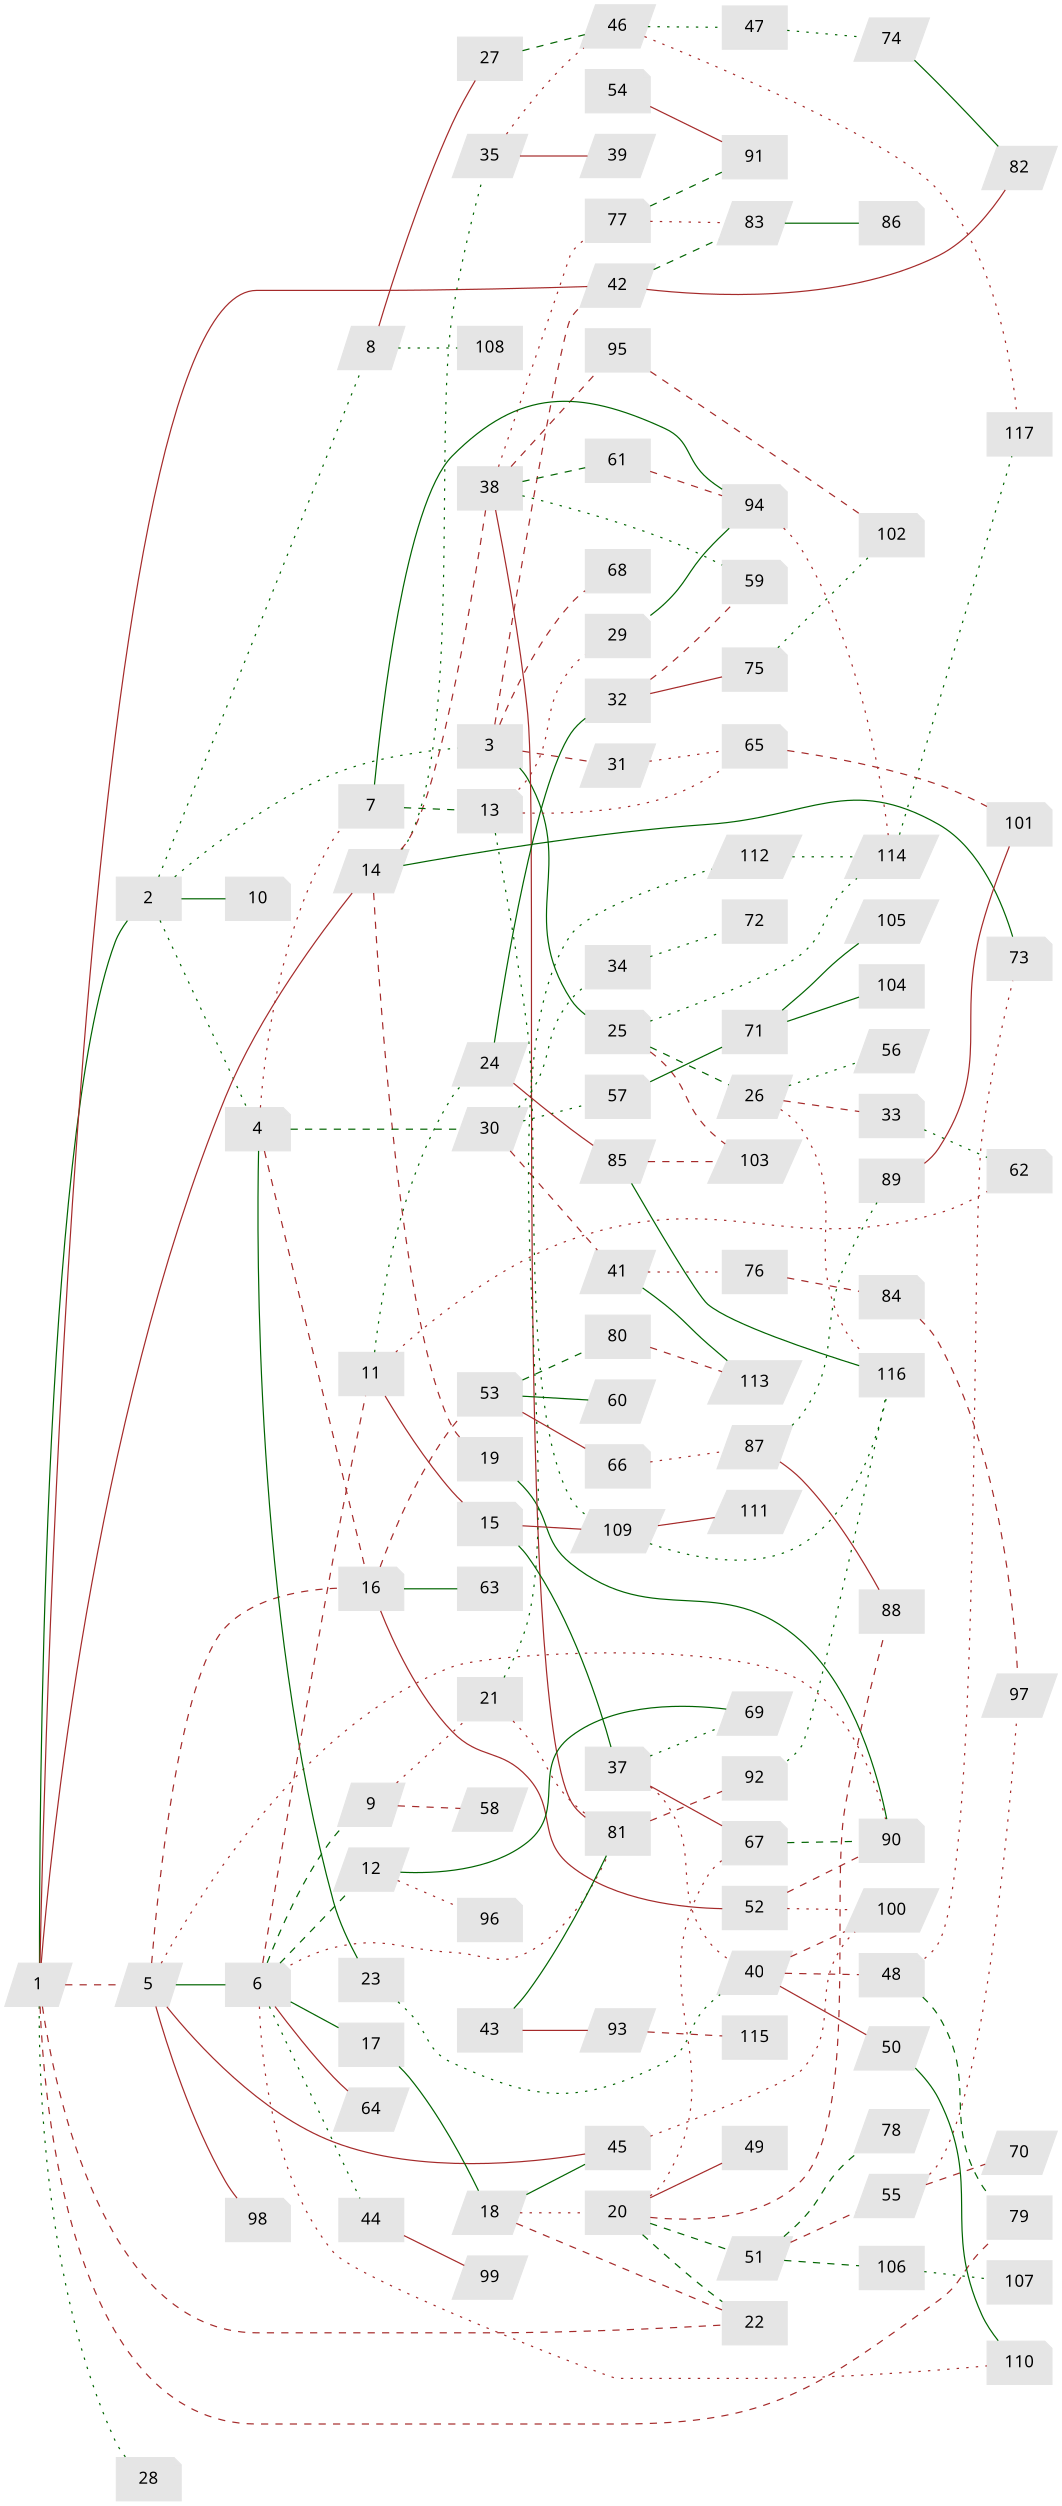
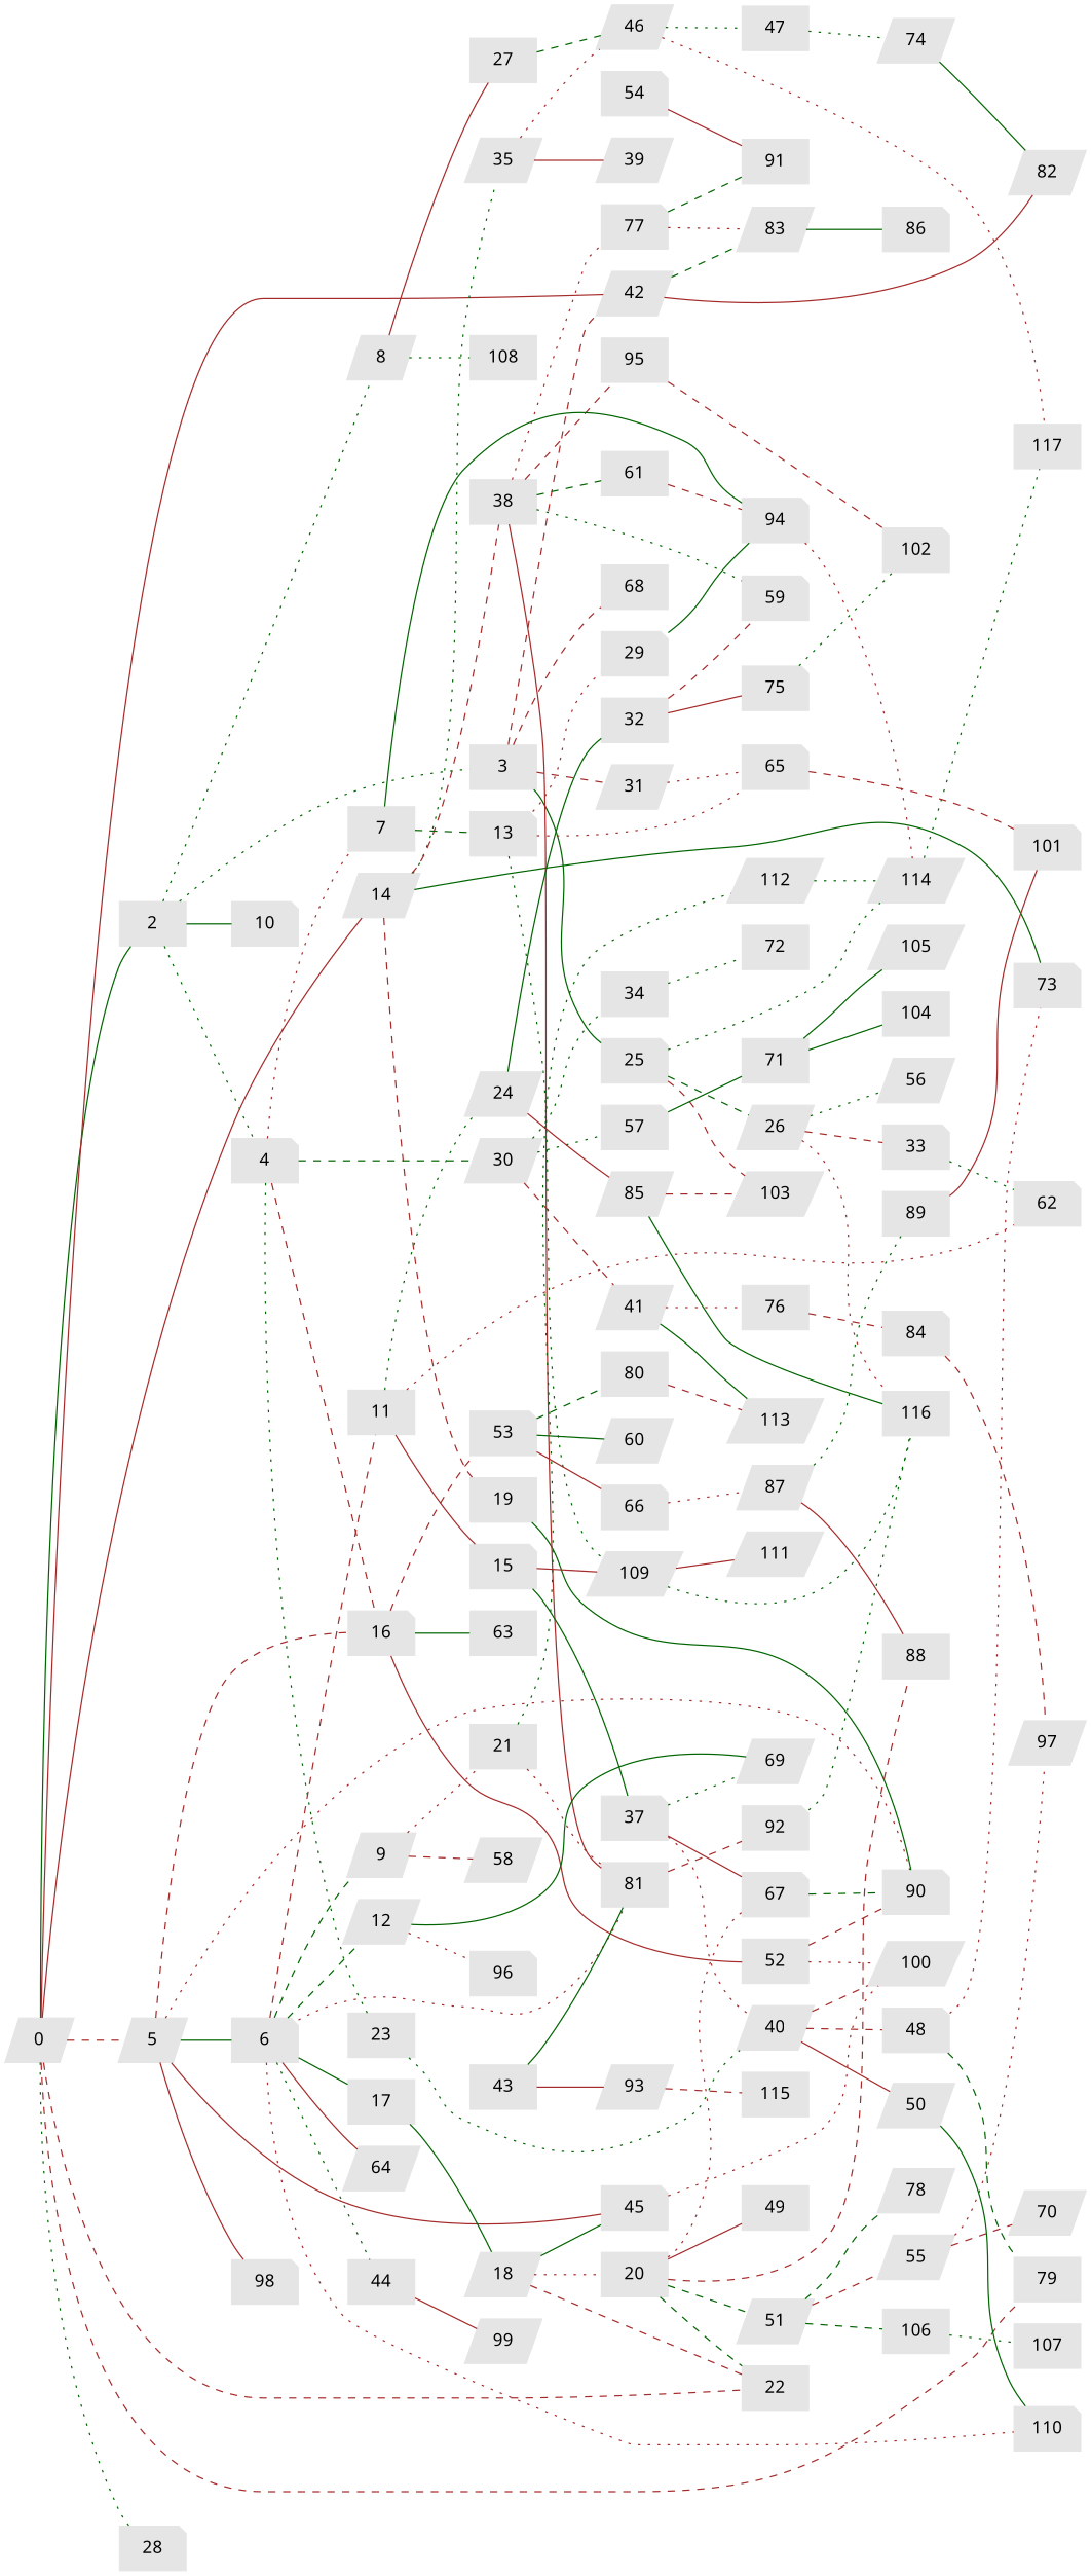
  graph {
    fontname="Noto Sans"
    rankdir=LR
    node [color=gray90 fontname="Noto Sans" shape=parallelogram style=filled]
    edge [color=brown fontname="Noto Sans" style=dotted]
    2 [shape=box]
-   1
+   1 [label=0]
    5
    14
    22 [shape=box]
    28 [shape=note]
    42
    79 [shape=box]
    3 [shape=box]
    4 [shape=note]
    8
    10 [shape=note]
    16 [shape=note]
    6 [shape=note]
    45 [shape=note]
    90 [shape=note]
    98 [shape=note]
    19 [shape=box]
    35
    38 [shape=box]
    73 [shape=note]
    82
    83
    25 [shape=note]
    31
    68 [shape=box]
    7 [shape=box]
    23 [shape=box]
    30
    27 [shape=box]
    108 [shape=box]
    26
    103
    114
    65 [shape=note]
    88 [shape=box]
    87
    89 [shape=box]
    13 [shape=note]
    94 [shape=note]
    52 [shape=box]
    53 [shape=note]
    63 [shape=box]
    40
    34 [shape=box]
    41
    57 [shape=note]
    9
    11 [shape=box]
    12
    17 [shape=box]
    44 [shape=box]
    64
    81 [shape=box]
    110 [shape=note]
    100
    21 [shape=box]
    58
    15 [shape=note]
    24
    62 [shape=note]
    69
    96 [shape=note]
    18
    99
    92 [shape=note]
    29 [shape=note]
    109
    46
    112
    37 [shape=note]
    32 [shape=box]
    85
    101 [shape=note]
    116 [shape=box]
    111
    39
    59 [shape=note]
    61 [shape=box]
    77 [shape=note]
    95 [shape=box]
    67 [shape=note]
    60
    66 [shape=note]
    80 [shape=box]
    20 [shape=box]
    49 [shape=box]
    51
    55
    78
    106 [shape=box]
    48 [shape=note]
    50
    75 [shape=note]
    33 [shape=note]
    56
    117 [shape=box]
    47 [shape=box]
    72 [shape=box]
    76 [shape=box]
    113
    71 [shape=box]
    102 [shape=note]
    43 [shape=box]
    93
    54 [shape=note]
    91 [shape=box]
    84 [shape=note]
    86 [shape=note]
    115 [shape=box]
    74
    70
    97
    107 [shape=box]
    104 [shape=box]
    105
    2 -- 3 [color=darkgreen]
    2 -- 4 [color=darkgreen]
    2 -- 8 [color=darkgreen]
    2 -- 10 [color=darkgreen style=solid]
    1 -- 2 [color=darkgreen style=solid]
    1 -- 5 [style=dashed]
    1 -- 14 [style=solid]
    1 -- 22 [style=dashed]
    1 -- 28 [color=darkgreen]
    1 -- 42 [style=solid]
    1 -- 79 [style=dashed]
    5 -- 16 [style=dashed]
    5 -- 6 [color=darkgreen style=solid]
    5 -- 45 [style=solid]
    5 -- 90
    5 -- 98 [style=solid]
    14 -- 19 [style=dashed]
    14 -- 35 [color=darkgreen]
    14 -- 38 [style=dashed]
    14 -- 73 [color=darkgreen style=solid]
    42 -- 82 [style=solid]
    42 -- 83 [color=darkgreen style=dashed]
    3 -- 42 [style=dashed]
    3 -- 25 [color=darkgreen style=solid]
    3 -- 31 [style=dashed]
    3 -- 68 [style=dashed]
    4 -- 16 [style=dashed]
    4 -- 7
-   4 -- 23 [color=darkgreen style=solid]
+   4 -- 23 [color=darkgreen]
    4 -- 30 [color=darkgreen style=dashed]
    8 -- 27 [style=solid]
    8 -- 108 [color=darkgreen]
    16 -- 52 [style=solid]
    16 -- 53 [style=dashed]
    16 -- 63 [color=darkgreen style=solid]
    6 -- 9 [color=darkgreen style=dashed]
    6 -- 11 [style=dashed]
    6 -- 12 [color=darkgreen style=dashed]
    6 -- 17 [color=darkgreen style=solid]
    6 -- 44 [color=darkgreen]
    6 -- 64 [style=solid]
    6 -- 81
    6 -- 110
    45 -- 100
    19 -- 90 [color=darkgreen style=solid]
    35 -- 46
    35 -- 39 [style=solid]
    38 -- 81 [style=solid]
    38 -- 59 [color=darkgreen]
    38 -- 61 [color=darkgreen style=dashed]
    38 -- 77
    38 -- 95 [style=dashed]
    83 -- 86 [color=darkgreen style=solid]
    25 -- 26 [color=darkgreen style=dashed]
    25 -- 103 [style=dashed]
    25 -- 114 [color=darkgreen]
    31 -- 65
    7 -- 13 [color=darkgreen style=dashed]
    7 -- 94 [color=darkgreen style=solid]
    23 -- 40 [color=darkgreen]
    30 -- 34 [color=darkgreen]
    30 -- 41 [style=dashed]
    30 -- 57 [color=darkgreen]
    27 -- 46 [color=darkgreen style=dashed]
    26 -- 116
    26 -- 33 [style=dashed]
    26 -- 56 [color=darkgreen]
    114 -- 117 [color=darkgreen]
    65 -- 101 [style=dashed]
    87 -- 88 [style=solid]
    87 -- 89 [color=darkgreen]
    89 -- 101 [style=solid]
    13 -- 65
    13 -- 29
    13 -- 109 [color=darkgreen]
    94 -- 114
    52 -- 90 [style=dashed]
    52 -- 100
    53 -- 60 [color=darkgreen style=solid]
    53 -- 66 [style=solid]
    53 -- 80 [color=darkgreen style=dashed]
    40 -- 100 [style=dashed]
    40 -- 48 [style=dashed]
    40 -- 50 [style=solid]
    34 -- 72 [color=darkgreen]
    41 -- 76
    41 -- 113 [color=darkgreen style=solid]
    57 -- 71 [color=darkgreen style=solid]
    9 -- 21
    9 -- 58 [style=dashed]
    11 -- 15 [style=solid]
    11 -- 24 [color=darkgreen]
    11 -- 62
    12 -- 69 [color=darkgreen style=solid]
    12 -- 96
    17 -- 18 [color=darkgreen style=solid]
    44 -- 99 [style=solid]
    81 -- 92 [style=dashed]
    21 -- 81
    21 -- 112 [color=darkgreen]
    15 -- 109 [style=solid]
    15 -- 37 [color=darkgreen style=solid]
    24 -- 32 [color=darkgreen style=solid]
    24 -- 85 [style=solid]
    18 -- 22 [style=dashed]
    18 -- 45 [color=darkgreen style=solid]
    18 -- 20
    92 -- 116 [color=darkgreen]
    29 -- 94 [color=darkgreen style=solid]
    109 -- 116 [color=darkgreen]
    109 -- 111 [style=solid]
    46 -- 117
    46 -- 47 [color=darkgreen]
    112 -- 114 [color=darkgreen]
    37 -- 40
    37 -- 69 [color=darkgreen]
    37 -- 67 [style=solid]
    32 -- 59 [style=dashed]
    32 -- 75 [style=solid]
    85 -- 103 [style=dashed]
    85 -- 116 [color=darkgreen style=solid]
    61 -- 94 [style=dashed]
    77 -- 83
    77 -- 91 [color=darkgreen style=dashed]
    95 -- 102 [style=dashed]
    67 -- 90 [color=darkgreen style=dashed]
    66 -- 87
    80 -- 113 [style=dashed]
    20 -- 22 [color=darkgreen style=dashed]
    20 -- 88 [style=dashed]
    20 -- 67
    20 -- 49 [style=solid]
    20 -- 51 [color=darkgreen style=dashed]
    51 -- 55 [style=dashed]
    51 -- 78 [color=darkgreen style=dashed]
    51 -- 106 [color=darkgreen style=dashed]
    55 -- 70 [style=dashed]
    55 -- 97
    106 -- 107 [color=darkgreen]
    48 -- 79 [color=darkgreen style=dashed]
    48 -- 73
    50 -- 110 [color=darkgreen style=solid]
    75 -- 102 [color=darkgreen]
    33 -- 62 [color=darkgreen]
    47 -- 74 [color=darkgreen]
    76 -- 84 [style=dashed]
    71 -- 104 [color=darkgreen style=solid]
    71 -- 105 [color=darkgreen style=solid]
    43 -- 81 [color=darkgreen style=solid]
    43 -- 93 [style=solid]
    93 -- 115 [style=dashed]
    54 -- 91 [style=solid]
    84 -- 97 [style=dashed]
    74 -- 82 [color=darkgreen style=solid]
  }
